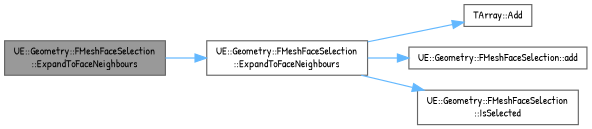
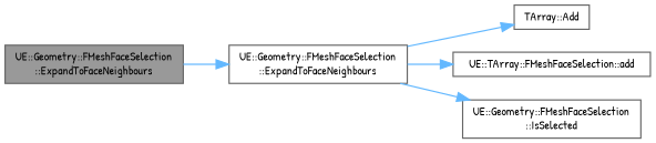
  digraph {
    rankdir=LR
    fontname="Patrick Hand"
    node [color=grey40 fillcolor=white fontname="Patrick Hand" fontsize=10 shape=box style=filled]
    edge [color=steelblue1 fontname="Patrick Hand" fontsize=10 labelfontname=Helvetica labelfontsize=10 style=solid]
    n1 [color=gray40 fillcolor=grey60 fontcolor=black height=0.2 label="UE::Geometry::FMeshFaceSelection\l::ExpandToFaceNeighbours" width=0.4]
    n2 [height=0.2 label="UE::Geometry::FMeshFaceSelection\l::ExpandToFaceNeighbours" width=0.4]
    n3 [height=0.2 label="TArray::Add" width=0.4]
-   n4 [height=0.2 label="UE::Geometry::FMeshFaceSelection::add" width=0.4]
+   n4 [height=0.2 label="UE::TArray::FMeshFaceSelection::add" width=0.4]
    n5 [height=0.2 label="UE::Geometry::FMeshFaceSelection\l::IsSelected" width=0.4]
    n1 -> n2
    n2 -> n3
    n2 -> n4
    n2 -> n5
  }
